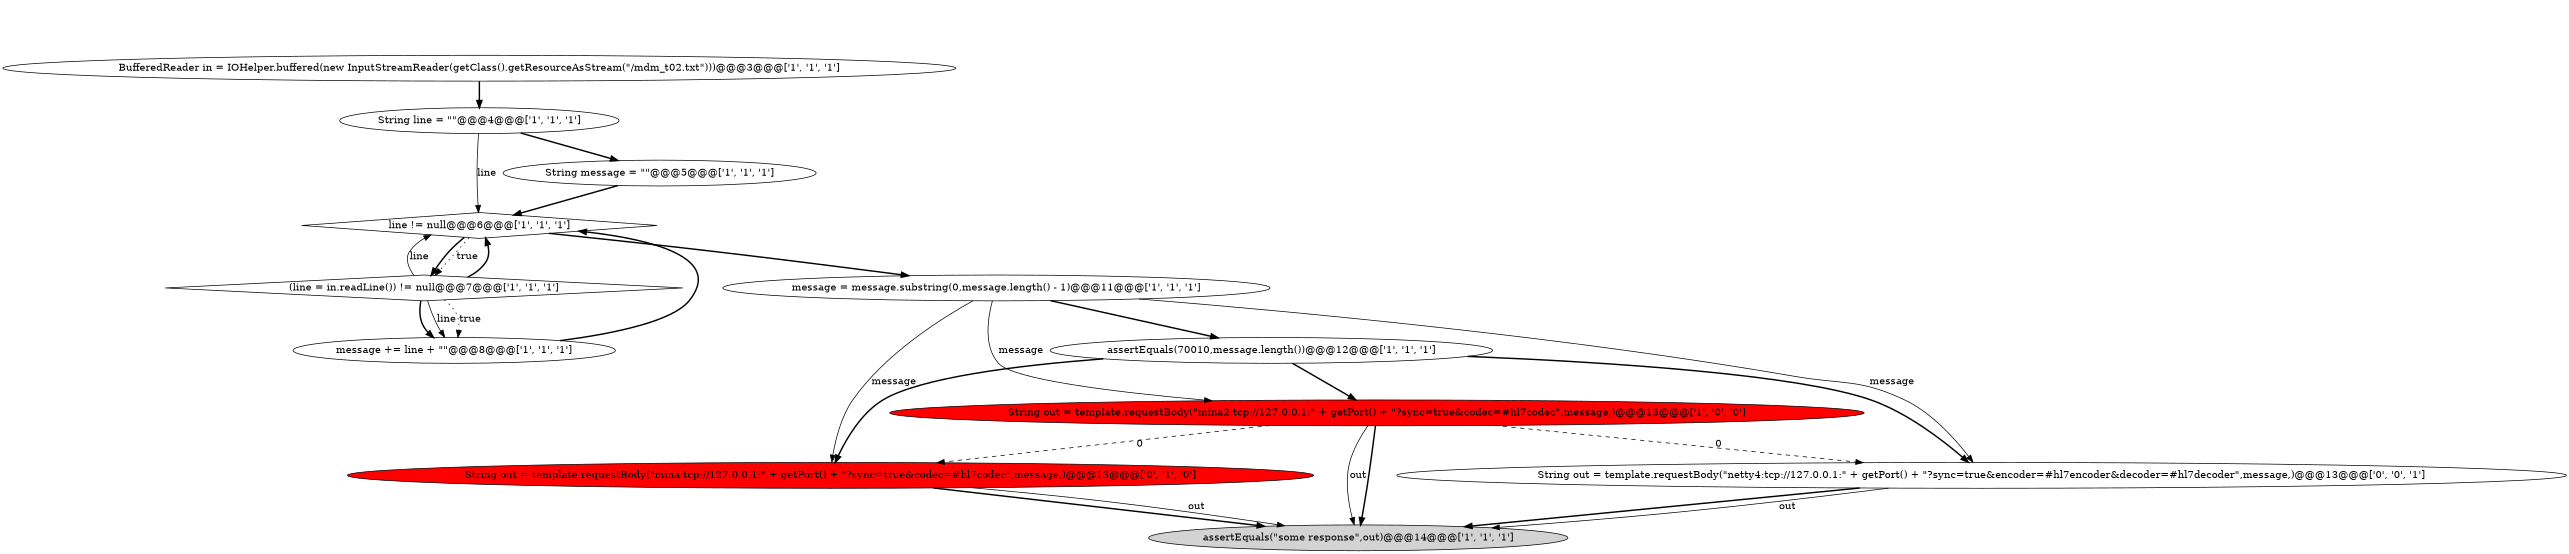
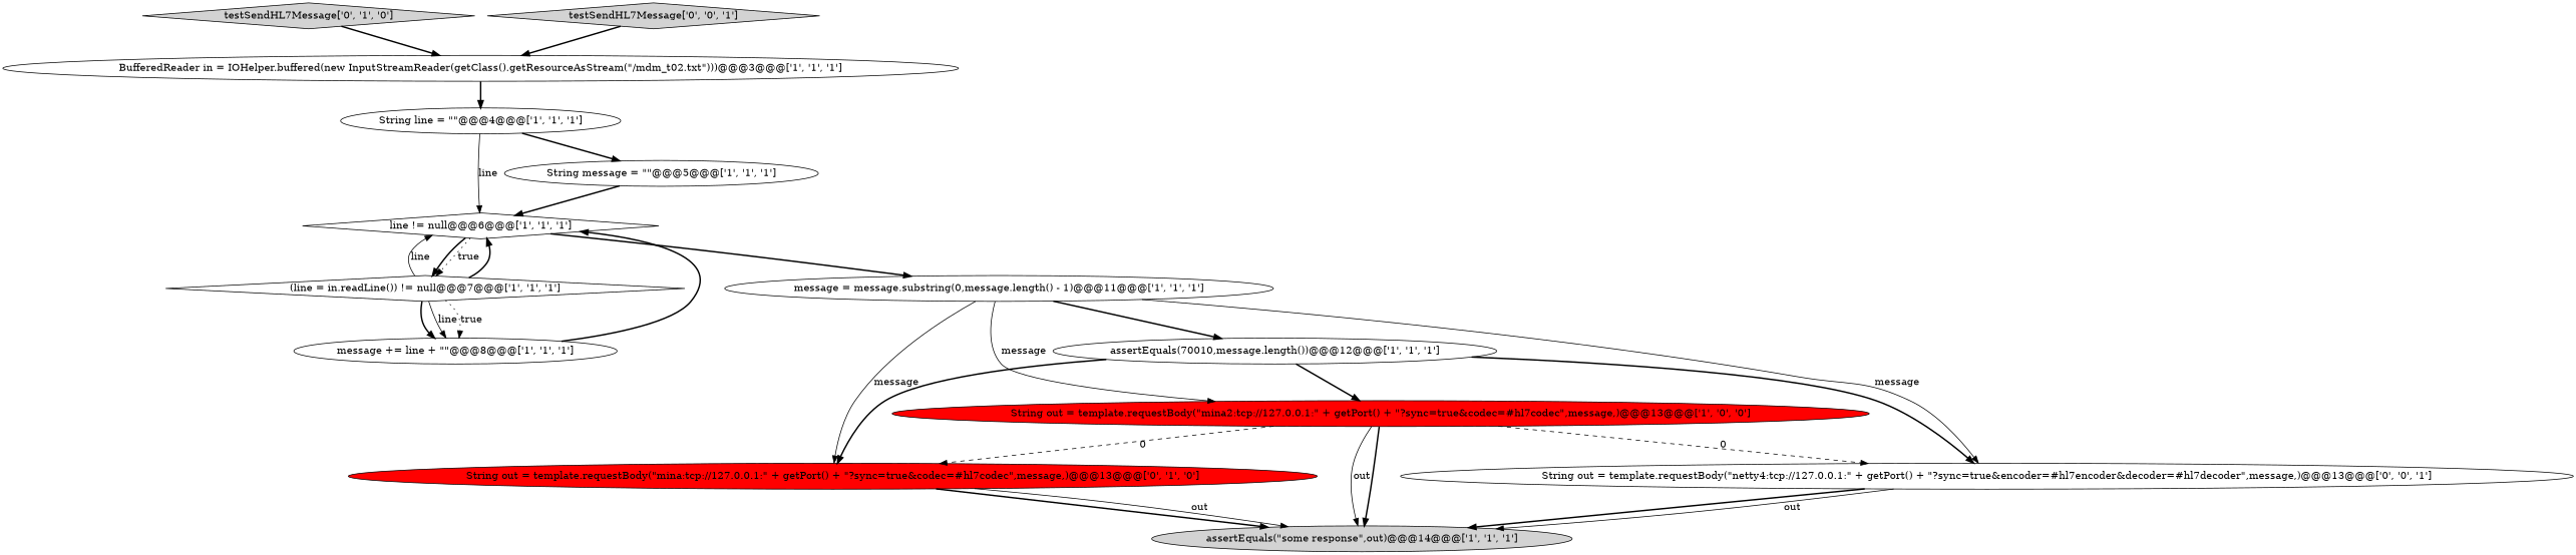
  digraph {
    node [fillcolor=white shape=ellipse style=filled]
    edge [style=bold]
    n1 [fillcolor=red label="String out = template.requestBody(\"mina:tcp://127.0.0.1:\" + getPort() + \"?sync=true&codec=#hl7codec\",message,)@@@13@@@['0', '1', '0']"]
    n2 [fillcolor=lightgray label="assertEquals(\"some response\",out)@@@14@@@['1', '1', '1']"]
    n3 [label="(line = in.readLine()) != null@@@7@@@['1', '1', '1']" shape=diamond]
    n4 [label="message += line + \"\"@@@8@@@['1', '1', '1']"]
    n5 [label="line != null@@@6@@@['1', '1', '1']" shape=diamond]
    n6 [label="message = message.substring(0,message.length() - 1)@@@11@@@['1', '1', '1']"]
    n7 [label="String message = \"\"@@@5@@@['1', '1', '1']"]
+   n8 [fillcolor=lightgray label="testSendHL7Message['0', '1', '0']" shape=diamond]
    n9 [label="BufferedReader in = IOHelper.buffered(new InputStreamReader(getClass().getResourceAsStream(\"/mdm_t02.txt\")))@@@3@@@['1', '1', '1']"]
    n10 [label="String line = \"\"@@@4@@@['1', '1', '1']"]
    n11 [fillcolor=red label="String out = template.requestBody(\"mina2:tcp://127.0.0.1:\" + getPort() + \"?sync=true&codec=#hl7codec\",message,)@@@13@@@['1', '0', '0']"]
    n12 [label="String out = template.requestBody(\"netty4:tcp://127.0.0.1:\" + getPort() + \"?sync=true&encoder=#hl7encoder&decoder=#hl7decoder\",message,)@@@13@@@['0', '0', '1']"]
    n13 [label="assertEquals(70010,message.length())@@@12@@@['1', '1', '1']"]
+   n14 [fillcolor=lightgray label="testSendHL7Message['0', '0', '1']" shape=diamond]
    n1 -> n2
    n1 -> n2 [label=out style=solid]
    n3 -> n4
    n3 -> n4 [label=line style=solid]
    n3 -> n4 [label=true style=dotted]
    n3 -> n5
    n3 -> n5 [label=line style=solid]
    n4 -> n5
    n5 -> n3
    n5 -> n3 [label=true style=dotted]
    n5 -> n6
    n6 -> n1 [label=message style=solid]
    n6 -> n11 [label=message style=solid]
    n6 -> n12 [label=message style=solid]
    n6 -> n13
    n7 -> n5
+   n8 -> n9
    n9 -> n10
    n10 -> n5 [label=line style=solid]
    n10 -> n7
    n11 -> n1 [label=0 style=dashed]
    n11 -> n2 [label=out style=solid]
    n11 -> n2
    n11 -> n12 [label=0 style=dashed]
    n12 -> n2
    n12 -> n2 [label=out style=solid]
    n13 -> n1
    n13 -> n11
    n13 -> n12
+   n14 -> n9
  }
